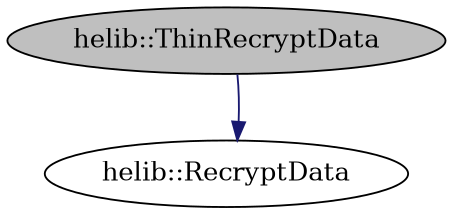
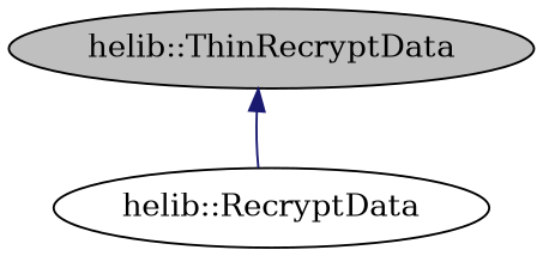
  digraph {
    node [color=black style=filled]
    n1 [fillcolor=grey75 fontcolor=black label="helib::ThinRecryptData"]
    n2 [fillcolor=white label="helib::RecryptData"]
-   n2 -> n1 [color=midnightblue dir=back style=solid]
+   n1 -> n2 [color=midnightblue dir=back style=solid]
  }
